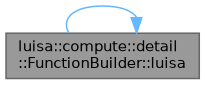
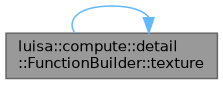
  digraph {
    rankdir=LR
    fontname="DejaVu Sans"
-   n1 [color=gray40 fillcolor=grey60 fontcolor=black fontname="DejaVu Sans" fontsize=10 height=0.2 label="luisa::compute::detail\l::FunctionBuilder::luisa" shape=box style=filled width=0.4]
+   n1 [color=gray40 fillcolor=grey60 fontcolor=black fontname="DejaVu Sans" fontsize=10 height=0.2 label="luisa::compute::detail\l::FunctionBuilder::texture" shape=box style=filled width=0.4]
    n1 -> n1 [color=steelblue1 fontname="DejaVu Sans" fontsize=10 labelfontname=Helvetica labelfontsize=10 style=solid]
  }
